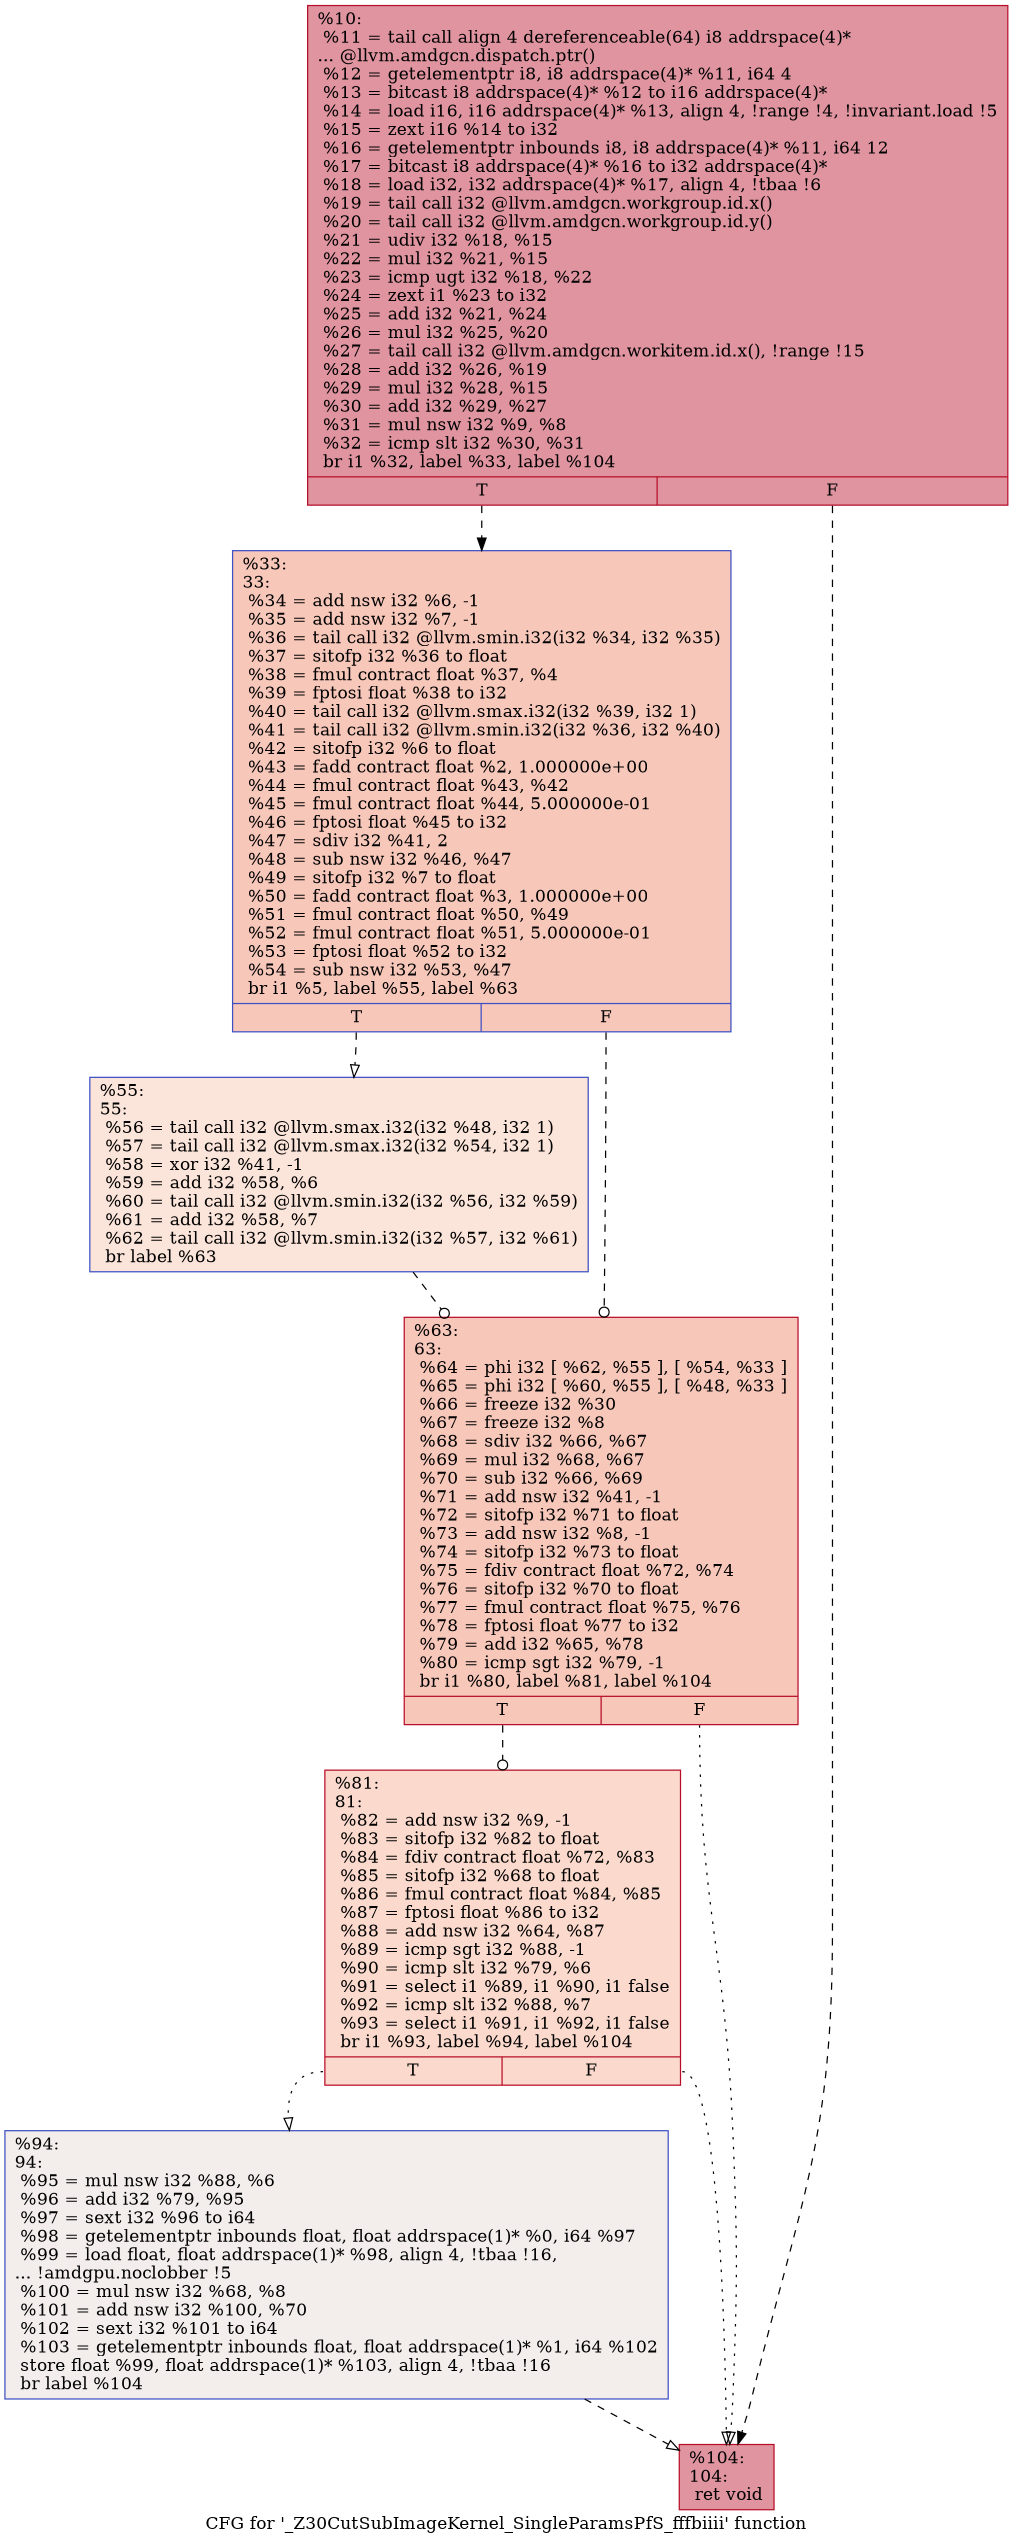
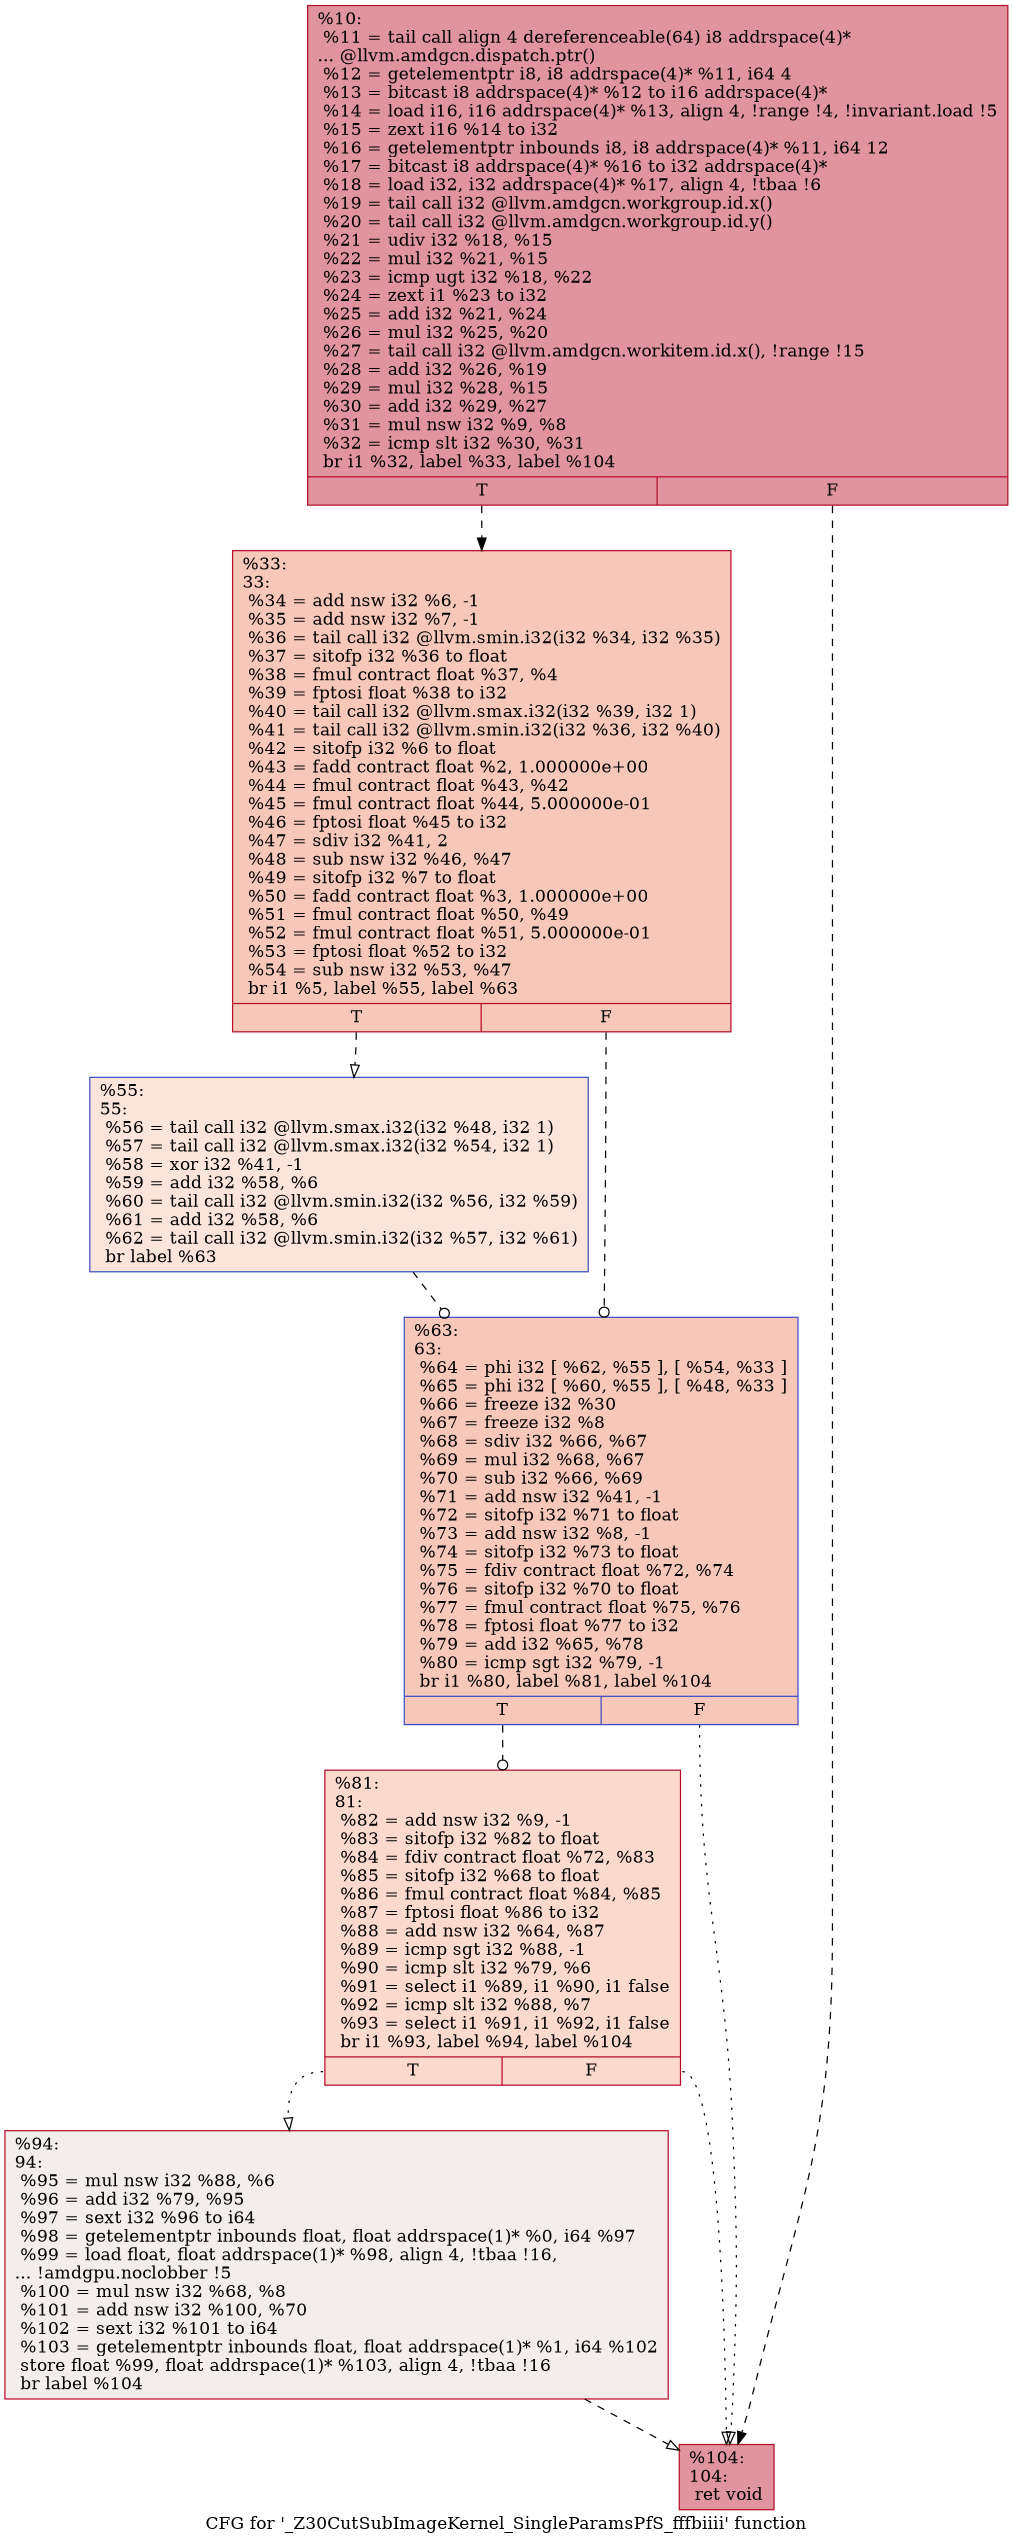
  digraph {
    label="CFG for '_Z30CutSubImageKernel_SingleParamsPfS_fffbiiii' function"
    node [color="#3d50c3ff" fillcolor="#b70d2870" shape=record style=filled]
    edge [arrowhead=onormal style=dashed tailport=s0]
    n1 [color="#b70d28ff" label="{%10:\l  %11 = tail call align 4 dereferenceable(64) i8 addrspace(4)*\l... @llvm.amdgcn.dispatch.ptr()\l  %12 = getelementptr i8, i8 addrspace(4)* %11, i64 4\l  %13 = bitcast i8 addrspace(4)* %12 to i16 addrspace(4)*\l  %14 = load i16, i16 addrspace(4)* %13, align 4, !range !4, !invariant.load !5\l  %15 = zext i16 %14 to i32\l  %16 = getelementptr inbounds i8, i8 addrspace(4)* %11, i64 12\l  %17 = bitcast i8 addrspace(4)* %16 to i32 addrspace(4)*\l  %18 = load i32, i32 addrspace(4)* %17, align 4, !tbaa !6\l  %19 = tail call i32 @llvm.amdgcn.workgroup.id.x()\l  %20 = tail call i32 @llvm.amdgcn.workgroup.id.y()\l  %21 = udiv i32 %18, %15\l  %22 = mul i32 %21, %15\l  %23 = icmp ugt i32 %18, %22\l  %24 = zext i1 %23 to i32\l  %25 = add i32 %21, %24\l  %26 = mul i32 %25, %20\l  %27 = tail call i32 @llvm.amdgcn.workitem.id.x(), !range !15\l  %28 = add i32 %26, %19\l  %29 = mul i32 %28, %15\l  %30 = add i32 %29, %27\l  %31 = mul nsw i32 %9, %8\l  %32 = icmp slt i32 %30, %31\l  br i1 %32, label %33, label %104\l|{<s0>T|<s1>F}}"]
-   n2 [fillcolor="#ec7f6370" label="{%33:\l33:                                               \l  %34 = add nsw i32 %6, -1\l  %35 = add nsw i32 %7, -1\l  %36 = tail call i32 @llvm.smin.i32(i32 %34, i32 %35)\l  %37 = sitofp i32 %36 to float\l  %38 = fmul contract float %37, %4\l  %39 = fptosi float %38 to i32\l  %40 = tail call i32 @llvm.smax.i32(i32 %39, i32 1)\l  %41 = tail call i32 @llvm.smin.i32(i32 %36, i32 %40)\l  %42 = sitofp i32 %6 to float\l  %43 = fadd contract float %2, 1.000000e+00\l  %44 = fmul contract float %43, %42\l  %45 = fmul contract float %44, 5.000000e-01\l  %46 = fptosi float %45 to i32\l  %47 = sdiv i32 %41, 2\l  %48 = sub nsw i32 %46, %47\l  %49 = sitofp i32 %7 to float\l  %50 = fadd contract float %3, 1.000000e+00\l  %51 = fmul contract float %50, %49\l  %52 = fmul contract float %51, 5.000000e-01\l  %53 = fptosi float %52 to i32\l  %54 = sub nsw i32 %53, %47\l  br i1 %5, label %55, label %63\l|{<s0>T|<s1>F}}"]
+   n2 [color="#b70d28ff" fillcolor="#ec7f6370" label="{%33:\l33:                                               \l  %34 = add nsw i32 %6, -1\l  %35 = add nsw i32 %7, -1\l  %36 = tail call i32 @llvm.smin.i32(i32 %34, i32 %35)\l  %37 = sitofp i32 %36 to float\l  %38 = fmul contract float %37, %4\l  %39 = fptosi float %38 to i32\l  %40 = tail call i32 @llvm.smax.i32(i32 %39, i32 1)\l  %41 = tail call i32 @llvm.smin.i32(i32 %36, i32 %40)\l  %42 = sitofp i32 %6 to float\l  %43 = fadd contract float %2, 1.000000e+00\l  %44 = fmul contract float %43, %42\l  %45 = fmul contract float %44, 5.000000e-01\l  %46 = fptosi float %45 to i32\l  %47 = sdiv i32 %41, 2\l  %48 = sub nsw i32 %46, %47\l  %49 = sitofp i32 %7 to float\l  %50 = fadd contract float %3, 1.000000e+00\l  %51 = fmul contract float %50, %49\l  %52 = fmul contract float %51, 5.000000e-01\l  %53 = fptosi float %52 to i32\l  %54 = sub nsw i32 %53, %47\l  br i1 %5, label %55, label %63\l|{<s0>T|<s1>F}}"]
    n3 [color="#b70d28ff" label="{%104:\l104:                                              \l  ret void\l}"]
-   n4 [fillcolor="#f5c1a970" label="{%55:\l55:                                               \l  %56 = tail call i32 @llvm.smax.i32(i32 %48, i32 1)\l  %57 = tail call i32 @llvm.smax.i32(i32 %54, i32 1)\l  %58 = xor i32 %41, -1\l  %59 = add i32 %58, %6\l  %60 = tail call i32 @llvm.smin.i32(i32 %56, i32 %59)\l  %61 = add i32 %58, %7\l  %62 = tail call i32 @llvm.smin.i32(i32 %57, i32 %61)\l  br label %63\l}"]
-   n5 [color="#b70d28ff" fillcolor="#ec7f6370" label="{%63:\l63:                                               \l  %64 = phi i32 [ %62, %55 ], [ %54, %33 ]\l  %65 = phi i32 [ %60, %55 ], [ %48, %33 ]\l  %66 = freeze i32 %30\l  %67 = freeze i32 %8\l  %68 = sdiv i32 %66, %67\l  %69 = mul i32 %68, %67\l  %70 = sub i32 %66, %69\l  %71 = add nsw i32 %41, -1\l  %72 = sitofp i32 %71 to float\l  %73 = add nsw i32 %8, -1\l  %74 = sitofp i32 %73 to float\l  %75 = fdiv contract float %72, %74\l  %76 = sitofp i32 %70 to float\l  %77 = fmul contract float %75, %76\l  %78 = fptosi float %77 to i32\l  %79 = add i32 %65, %78\l  %80 = icmp sgt i32 %79, -1\l  br i1 %80, label %81, label %104\l|{<s0>T|<s1>F}}"]
+   n4 [fillcolor="#f5c1a970" label="{%55:\l55:                                               \l  %56 = tail call i32 @llvm.smax.i32(i32 %48, i32 1)\l  %57 = tail call i32 @llvm.smax.i32(i32 %54, i32 1)\l  %58 = xor i32 %41, -1\l  %59 = add i32 %58, %6\l  %60 = tail call i32 @llvm.smin.i32(i32 %56, i32 %59)\l  %61 = add i32 %58, %6\l  %62 = tail call i32 @llvm.smin.i32(i32 %57, i32 %61)\l  br label %63\l}"]
+   n5 [fillcolor="#ec7f6370" label="{%63:\l63:                                               \l  %64 = phi i32 [ %62, %55 ], [ %54, %33 ]\l  %65 = phi i32 [ %60, %55 ], [ %48, %33 ]\l  %66 = freeze i32 %30\l  %67 = freeze i32 %8\l  %68 = sdiv i32 %66, %67\l  %69 = mul i32 %68, %67\l  %70 = sub i32 %66, %69\l  %71 = add nsw i32 %41, -1\l  %72 = sitofp i32 %71 to float\l  %73 = add nsw i32 %8, -1\l  %74 = sitofp i32 %73 to float\l  %75 = fdiv contract float %72, %74\l  %76 = sitofp i32 %70 to float\l  %77 = fmul contract float %75, %76\l  %78 = fptosi float %77 to i32\l  %79 = add i32 %65, %78\l  %80 = icmp sgt i32 %79, -1\l  br i1 %80, label %81, label %104\l|{<s0>T|<s1>F}}"]
    n6 [color="#b70d28ff" fillcolor="#f7ac8e70" label="{%81:\l81:                                               \l  %82 = add nsw i32 %9, -1\l  %83 = sitofp i32 %82 to float\l  %84 = fdiv contract float %72, %83\l  %85 = sitofp i32 %68 to float\l  %86 = fmul contract float %84, %85\l  %87 = fptosi float %86 to i32\l  %88 = add nsw i32 %64, %87\l  %89 = icmp sgt i32 %88, -1\l  %90 = icmp slt i32 %79, %6\l  %91 = select i1 %89, i1 %90, i1 false\l  %92 = icmp slt i32 %88, %7\l  %93 = select i1 %91, i1 %92, i1 false\l  br i1 %93, label %94, label %104\l|{<s0>T|<s1>F}}"]
-   n7 [fillcolor="#e3d9d370" label="{%94:\l94:                                               \l  %95 = mul nsw i32 %88, %6\l  %96 = add i32 %79, %95\l  %97 = sext i32 %96 to i64\l  %98 = getelementptr inbounds float, float addrspace(1)* %0, i64 %97\l  %99 = load float, float addrspace(1)* %98, align 4, !tbaa !16,\l... !amdgpu.noclobber !5\l  %100 = mul nsw i32 %68, %8\l  %101 = add nsw i32 %100, %70\l  %102 = sext i32 %101 to i64\l  %103 = getelementptr inbounds float, float addrspace(1)* %1, i64 %102\l  store float %99, float addrspace(1)* %103, align 4, !tbaa !16\l  br label %104\l}"]
+   n7 [color="#b70d28ff" fillcolor="#e3d9d370" label="{%94:\l94:                                               \l  %95 = mul nsw i32 %88, %6\l  %96 = add i32 %79, %95\l  %97 = sext i32 %96 to i64\l  %98 = getelementptr inbounds float, float addrspace(1)* %0, i64 %97\l  %99 = load float, float addrspace(1)* %98, align 4, !tbaa !16,\l... !amdgpu.noclobber !5\l  %100 = mul nsw i32 %68, %8\l  %101 = add nsw i32 %100, %70\l  %102 = sext i32 %101 to i64\l  %103 = getelementptr inbounds float, float addrspace(1)* %1, i64 %102\l  store float %99, float addrspace(1)* %103, align 4, !tbaa !16\l  br label %104\l}"]
    n1 -> n2 [arrowhead=normal]
    n1 -> n3 [arrowhead=normal tailport=s1]
    n2 -> n4
    n2 -> n5 [arrowhead=odot tailport=s1]
    n4 -> n5 [arrowhead=odot]
    n5 -> n3 [style=dotted tailport=s1]
    n5 -> n6 [arrowhead=odot]
    n6 -> n3 [style=dotted tailport=s1]
    n6 -> n7 [style=dotted]
    n7 -> n3
  }
